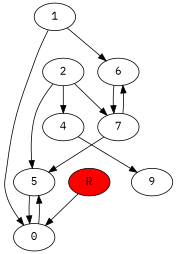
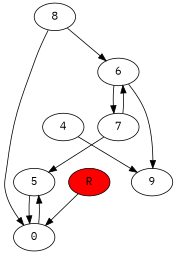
  digraph {
    fontname="IBM Plex Mono"
    node [fontname="IBM Plex Mono"]
    edge [fontname="IBM Plex Mono"]
-   1
+   1 [label=8]
    6
    n3 [label=0]
    7
    9
    5
-   2
    4
    R [fillcolor="#ff0000" style=filled]
    1 -> 6
    1 -> n3
    6 -> 7
+   6 -> 9
    n3 -> 5
    7 -> 6
    7 -> 5
    5 -> n3
-   2 -> 7
-   2 -> 5
-   2 -> 4
    4 -> 9
    R -> n3
  }
